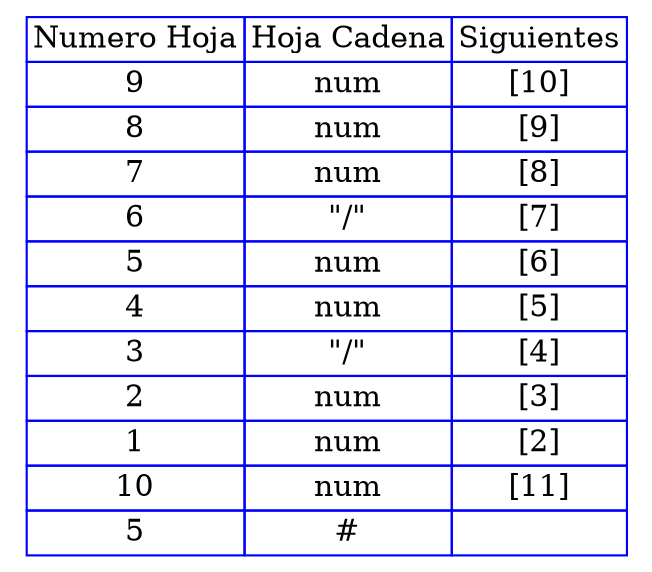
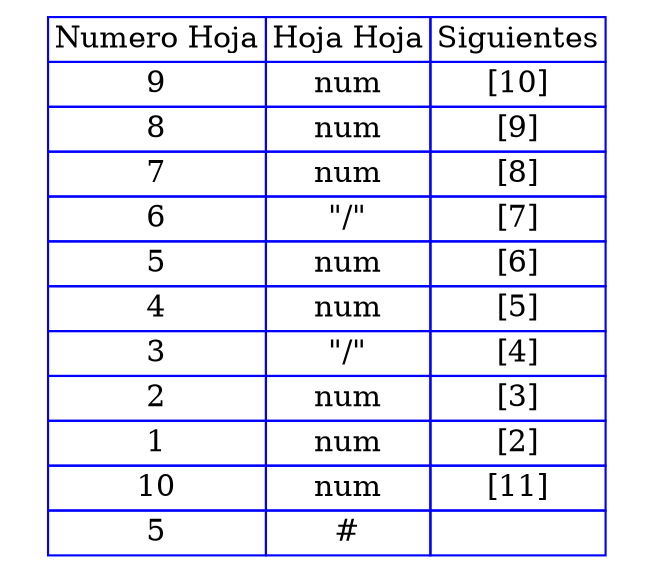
  digraph {
-   n1 [label=<       <table border='0' cellborder='1' color='blue' cellspacing='0'>         <tr><td>Numero Hoja</td><td>Hoja Cadena</td><td>Siguientes</td></tr><tr><td>9</td><td>num</td><td>[10]</td></tr><tr><td>8</td><td>num</td><td>[9]</td></tr><tr><td>7</td><td>num</td><td>[8]</td></tr><tr><td>6</td><td>"/"</td><td>[7]</td></tr><tr><td>5</td><td>num</td><td>[6]</td></tr><tr><td>4</td><td>num</td><td>[5]</td></tr><tr><td>3</td><td>"/"</td><td>[4]</td></tr><tr><td>2</td><td>num</td><td>[3]</td></tr><tr><td>1</td><td>num</td><td>[2]</td></tr><tr><td>10</td><td>num</td><td>[11]</td></tr><tr><td>5</td><td>#</td><td></td></tr>        </table>      > shape=plaintext]
+   n1 [label=<       <table border='0' cellborder='1' color='blue' cellspacing='0'>         <tr><td>Numero Hoja</td><td>Hoja Hoja</td><td>Siguientes</td></tr><tr><td>9</td><td>num</td><td>[10]</td></tr><tr><td>8</td><td>num</td><td>[9]</td></tr><tr><td>7</td><td>num</td><td>[8]</td></tr><tr><td>6</td><td>"/"</td><td>[7]</td></tr><tr><td>5</td><td>num</td><td>[6]</td></tr><tr><td>4</td><td>num</td><td>[5]</td></tr><tr><td>3</td><td>"/"</td><td>[4]</td></tr><tr><td>2</td><td>num</td><td>[3]</td></tr><tr><td>1</td><td>num</td><td>[2]</td></tr><tr><td>10</td><td>num</td><td>[11]</td></tr><tr><td>5</td><td>#</td><td></td></tr>        </table>      > shape=plaintext]
  }
